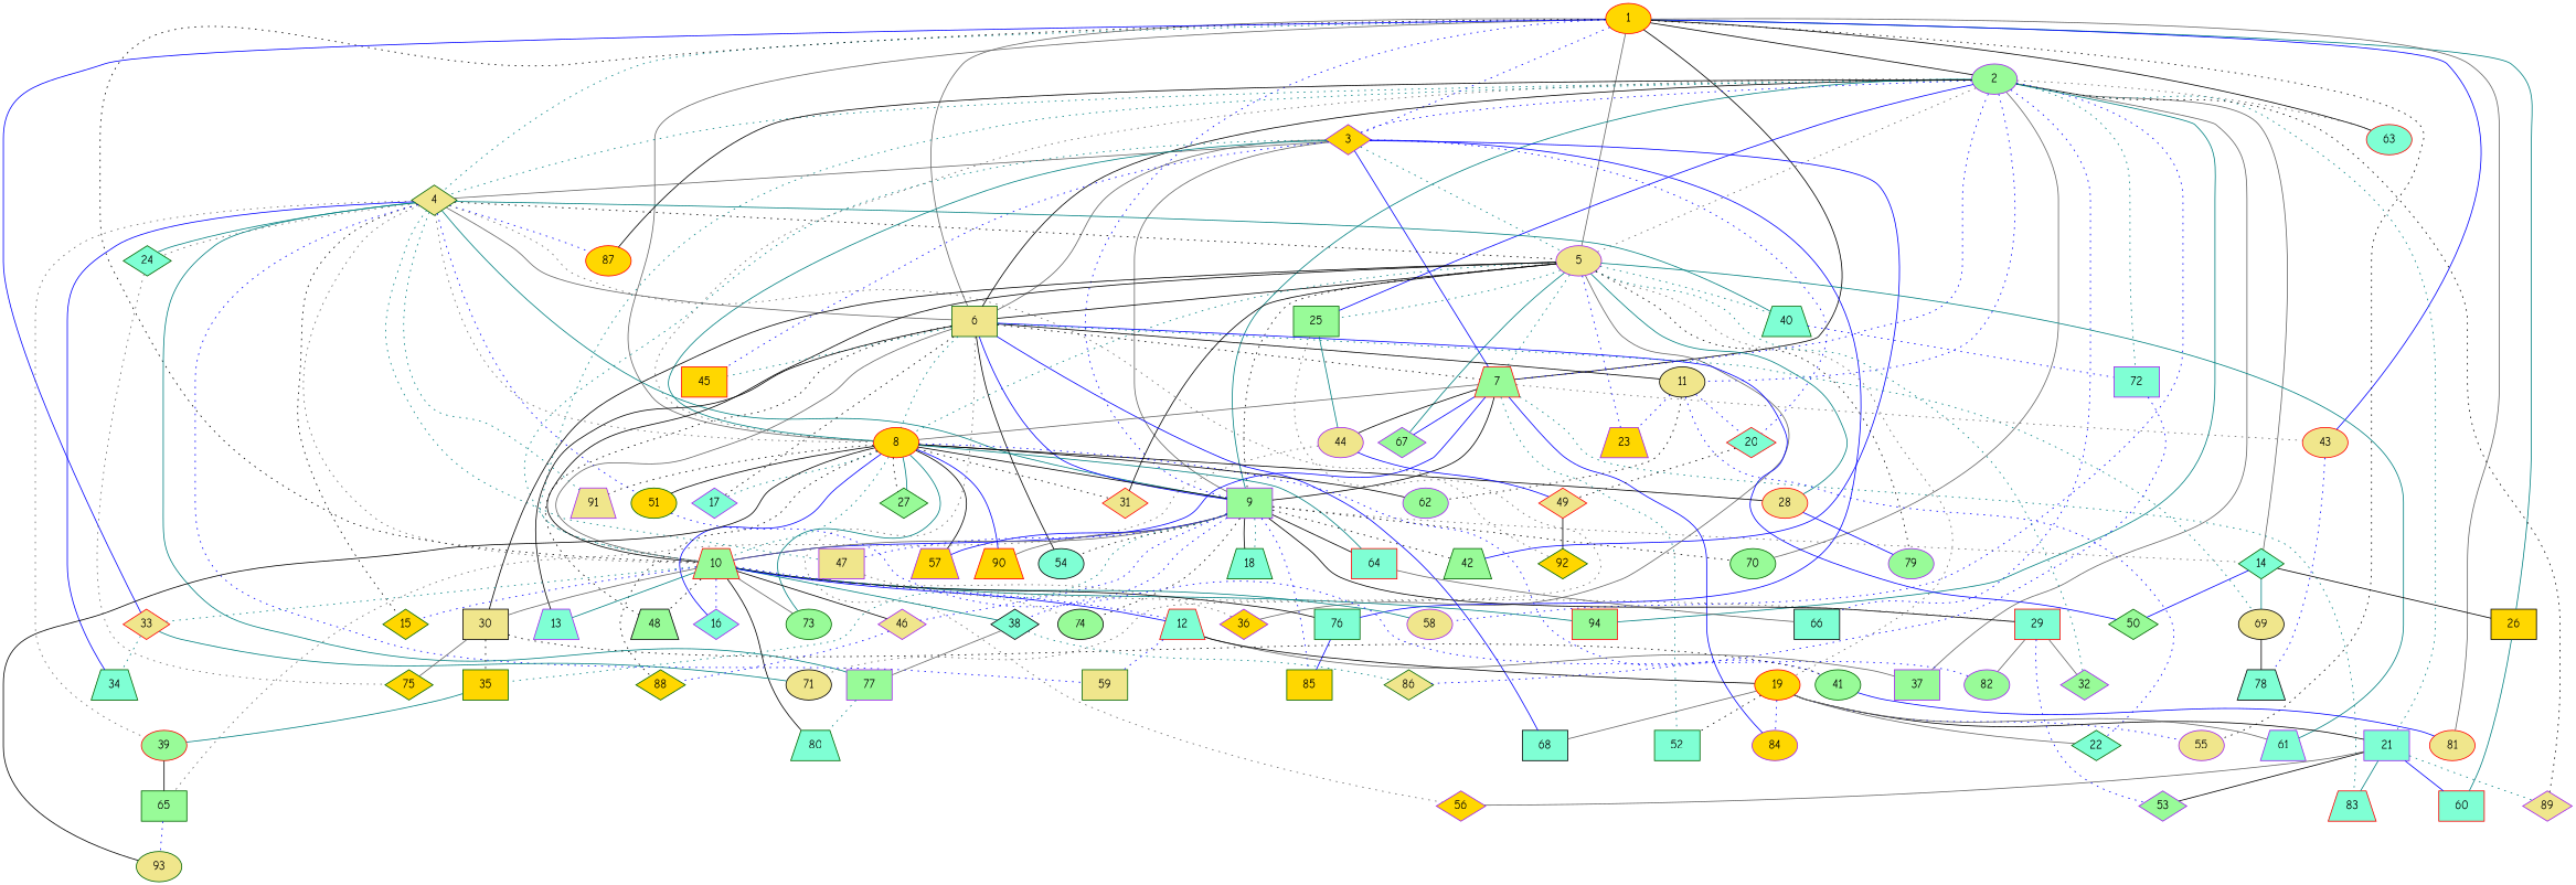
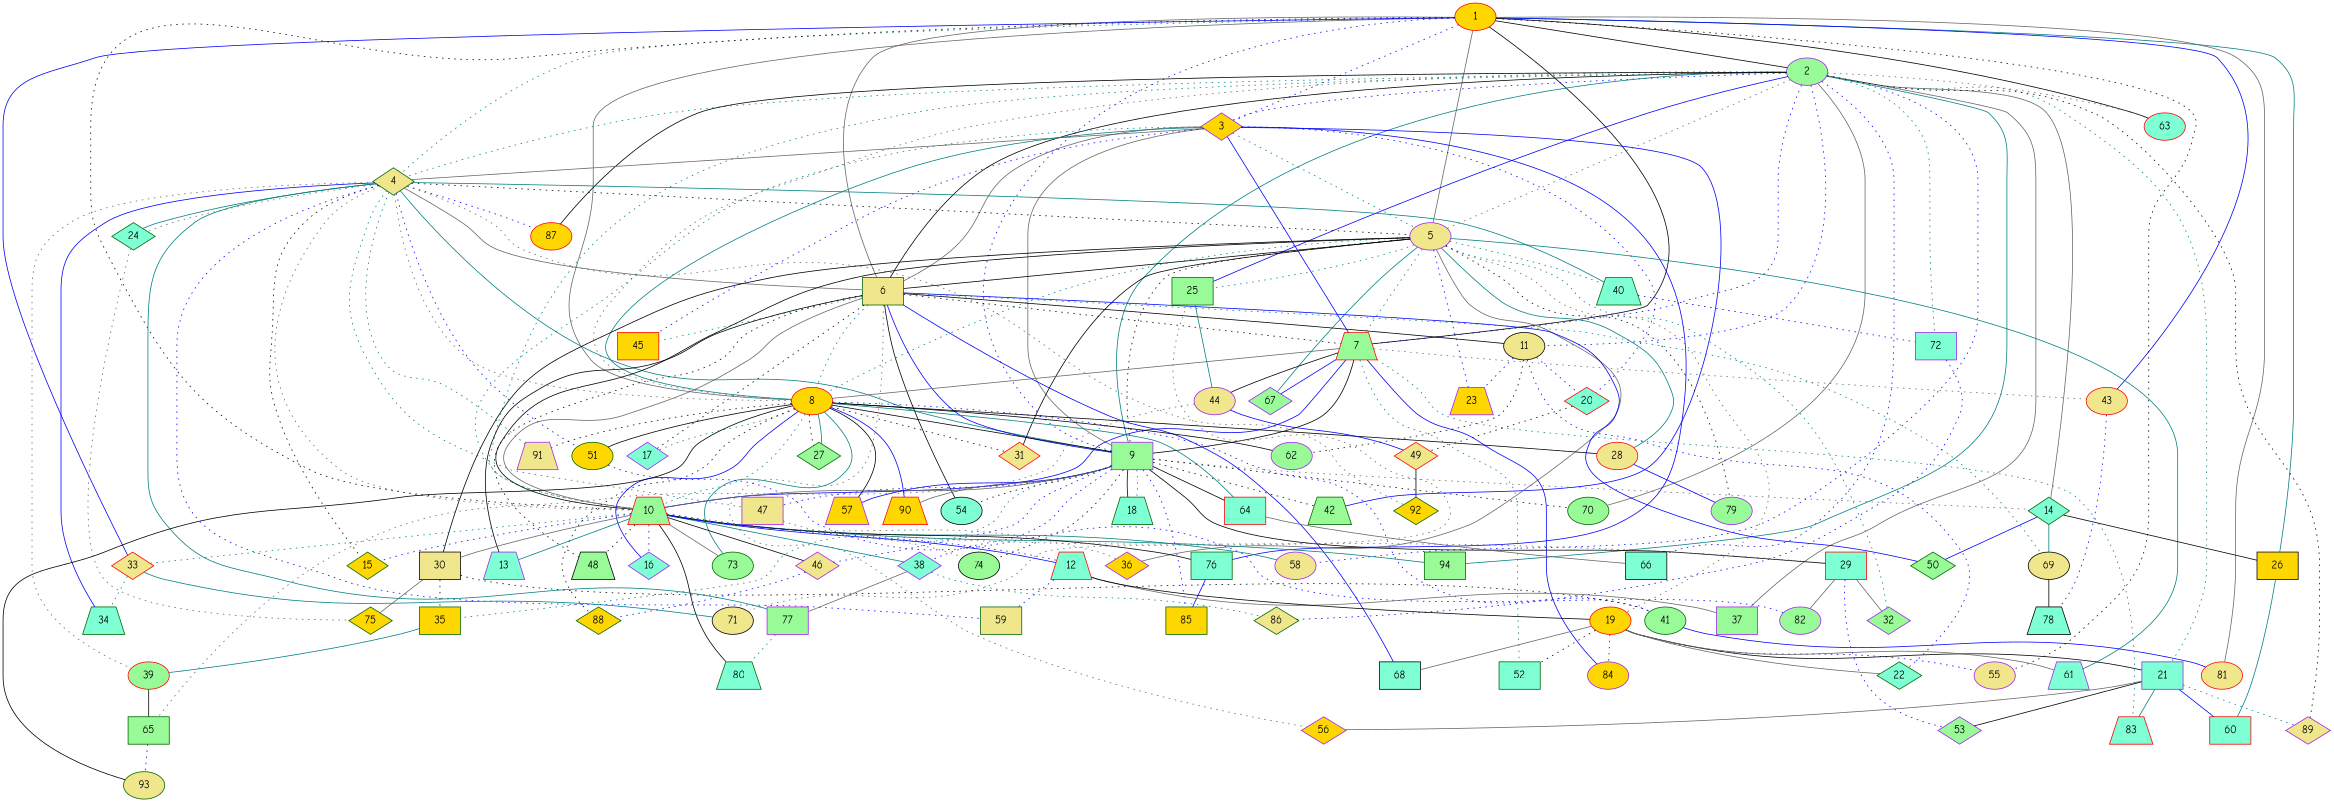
  graph {
    fontname="Comic Neue"
    node [color=purple fillcolor=aquamarine fontname="Comic Neue" shape=ellipse style=filled]
    edge [color=black fontname="Comic Neue" style=solid]
    1 [color=red fillcolor=gold]
    2 [fillcolor=palegreen]
    3 [fillcolor=gold shape=diamond]
    4 [color=darkgreen fillcolor=khaki shape=diamond]
    5 [fillcolor=khaki]
    6 [color=darkgreen fillcolor=khaki shape=box]
    7 [color=red fillcolor=palegreen shape=trapezium]
    8 [color=red fillcolor=gold]
    9 [fillcolor=palegreen shape=box]
    10 [color=red fillcolor=palegreen shape=trapezium]
    26 [color=black fillcolor=gold shape=box]
    33 [color=red fillcolor=khaki shape=diamond]
    43 [color=red fillcolor=khaki]
    55 [fillcolor=khaki]
    63 [color=red]
    81 [color=red fillcolor=khaki]
    11 [color=black fillcolor=khaki]
    14 [color=darkgreen shape=diamond]
    21 [shape=box]
    25 [color=darkgreen fillcolor=palegreen shape=box]
    37 [fillcolor=palegreen shape=box]
    58 [fillcolor=khaki]
    66 [color=black shape=box]
    70 [color=darkgreen fillcolor=palegreen]
    72 [shape=box]
    87 [color=red fillcolor=gold]
    89 [fillcolor=khaki shape=diamond]
-   94 [color=red fillcolor=palegreen shape=box]
+   94 [color=darkgreen fillcolor=palegreen shape=box]
    20 [color=red shape=diamond]
    42 [color=darkgreen fillcolor=palegreen shape=trapezium]
    45 [color=red fillcolor=gold shape=box]
    76 [color=darkgreen shape=box]
    15 [color=darkgreen fillcolor=gold shape=diamond]
    24 [color=darkgreen shape=diamond]
    34 [color=darkgreen shape=trapezium]
    39 [color=red fillcolor=palegreen]
    40 [color=darkgreen shape=trapezium]
    47 [fillcolor=khaki shape=box]
    51 [color=darkgreen fillcolor=gold]
    59 [color=darkgreen fillcolor=khaki shape=box]
    77 [fillcolor=palegreen shape=box]
    91 [fillcolor=khaki shape=trapezium]
    92 [color=darkgreen fillcolor=gold shape=diamond]
    19 [color=red fillcolor=gold]
    23 [fillcolor=gold shape=trapezium]
    28 [color=red fillcolor=khaki]
    30 [color=black fillcolor=khaki shape=box]
    31 [color=red fillcolor=khaki shape=diamond]
    32 [fillcolor=palegreen shape=diamond]
    36 [fillcolor=gold shape=diamond]
    61 [shape=trapezium]
    67 [fillcolor=palegreen shape=diamond]
    79 [fillcolor=palegreen]
    13 [shape=trapezium]
    17 [shape=diamond]
    48 [color=black fillcolor=palegreen shape=trapezium]
    50 [color=darkgreen fillcolor=palegreen shape=diamond]
    54 [color=black]
    56 [fillcolor=gold shape=diamond]
    68 [color=black shape=box]
    69 [color=black fillcolor=khaki]
    44 [fillcolor=khaki]
    52 [color=darkgreen shape=box]
    83 [color=red shape=trapezium]
    84 [fillcolor=gold]
    16 [shape=diamond]
    27 [color=darkgreen fillcolor=palegreen shape=diamond]
    41 [color=darkgreen fillcolor=palegreen]
    57 [fillcolor=gold shape=trapezium]
    62 [fillcolor=palegreen]
    64 [color=red shape=box]
    73 [color=darkgreen fillcolor=palegreen]
    88 [color=darkgreen fillcolor=gold shape=diamond]
    90 [color=red fillcolor=gold shape=trapezium]
    93 [color=darkgreen fillcolor=khaki]
    18 [color=darkgreen shape=trapezium]
    29 [color=red shape=box]
    35 [color=darkgreen fillcolor=gold shape=box]
-   38 [color=black shape=diamond]
+   38 [shape=diamond]
    46 [fillcolor=khaki shape=diamond]
    74 [color=black fillcolor=palegreen]
    85 [color=darkgreen fillcolor=gold shape=box]
    12 [color=red shape=trapezium]
    80 [color=darkgreen shape=trapezium]
    60 [color=red shape=box]
    71 [color=black fillcolor=khaki]
    78 [color=black shape=trapezium]
    22 [color=darkgreen shape=diamond]
    53 [fillcolor=palegreen shape=diamond]
    86 [color=darkgreen fillcolor=khaki shape=diamond]
    49 [color=red fillcolor=khaki shape=diamond]
    75 [color=darkgreen fillcolor=gold shape=diamond]
    65 [color=darkgreen fillcolor=palegreen shape=box]
    82 [fillcolor=palegreen]
    1 -- 2
    1 -- 3 [color=blue style=dotted]
    1 -- 4 [color=teal style=dotted]
    1 -- 5 [color=gray40]
    1 -- 6 [color=gray40]
    1 -- 7
    1 -- 8 [color=gray40]
    1 -- 9 [color=blue style=dotted]
    1 -- 10 [style=dotted]
    1 -- 26 [color=teal]
    1 -- 33 [color=blue]
    1 -- 43 [color=blue]
    1 -- 55 [style=dotted]
    1 -- 63
    1 -- 81 [color=gray40]
    2 -- 3 [color=blue style=dotted]
    2 -- 4 [color=teal style=dotted]
    2 -- 5 [color=gray40 style=dotted]
    2 -- 6
    2 -- 7 [color=blue style=dotted]
    2 -- 8 [color=gray40 style=dotted]
    2 -- 9 [color=teal]
    2 -- 10 [color=teal style=dotted]
    2 -- 63 [color=gray40 style=dotted]
    2 -- 11 [color=blue style=dotted]
    2 -- 14 [color=gray40]
    2 -- 21 [color=teal style=dotted]
    2 -- 25 [color=blue]
    2 -- 37 [color=gray40]
    2 -- 58 [color=blue style=dotted]
    2 -- 66 [color=blue style=dotted]
    2 -- 70 [color=gray40]
    2 -- 72 [color=teal style=dotted]
    2 -- 87
    2 -- 89 [style=dotted]
    2 -- 94 [color=teal]
    3 -- 4 [color=gray40]
    3 -- 5 [color=teal style=dotted]
    3 -- 6 [color=gray40]
    3 -- 7 [color=blue]
    3 -- 8 [color=teal]
    3 -- 9 [color=gray40]
    3 -- 10 [color=teal style=dotted]
    3 -- 20 [color=blue style=dotted]
    3 -- 42 [color=blue]
    3 -- 45 [color=blue style=dotted]
    3 -- 76 [color=blue]
    4 -- 5 [style=dotted]
    4 -- 6 [color=gray40]
    4 -- 8 [color=gray40 style=dotted]
    4 -- 9 [color=teal]
    4 -- 10 [color=gray40 style=dotted]
    4 -- 87 [color=blue style=dotted]
    4 -- 15 [style=dotted]
    4 -- 24 [color=teal]
    4 -- 24 [color=gray40 style=dotted]
    4 -- 34 [color=blue]
    4 -- 39 [color=gray40 style=dotted]
    4 -- 40 [color=teal]
    4 -- 47 [color=teal style=dotted]
    4 -- 51 [color=blue style=dotted]
    4 -- 59 [color=blue style=dotted]
    4 -- 77 [color=teal]
    4 -- 91 [color=teal style=dotted]
    4 -- 92 [color=gray40 style=dotted]
    5 -- 6
    5 -- 7 [color=teal style=dotted]
    5 -- 8 [color=teal style=dotted]
    5 -- 9 [style=dotted]
    5 -- 10
    5 -- 25 [color=teal style=dotted]
    5 -- 40 [color=teal style=dotted]
    5 -- 19 [color=gray40 style=dotted]
    5 -- 23 [color=blue style=dotted]
    5 -- 28 [color=teal]
    5 -- 30
    5 -- 31
    5 -- 32 [color=teal style=dotted]
    5 -- 36 [color=gray40]
    5 -- 61 [color=teal]
    5 -- 67 [color=teal]
    5 -- 79 [style=dotted]
    6 -- 7 [style=dotted]
    6 -- 8 [color=teal style=dotted]
    6 -- 9 [color=blue]
    6 -- 10 [color=gray40]
    6 -- 11
    6 -- 45 [color=teal style=dotted]
    6 -- 13
    6 -- 17 [style=dotted]
    6 -- 48 [style=dotted]
    6 -- 50 [color=blue]
    6 -- 54
    6 -- 56 [color=gray40 style=dotted]
    6 -- 68 [color=blue]
    6 -- 69 [color=teal style=dotted]
    7 -- 8 [color=gray40]
    7 -- 9
    7 -- 10 [color=blue]
    7 -- 43 [color=gray40 style=dotted]
    7 -- 67 [color=blue]
    7 -- 44
    7 -- 52 [color=teal style=dotted]
    7 -- 83 [color=teal style=dotted]
    7 -- 84 [color=blue]
    8 -- 9
    8 -- 10 [color=teal style=dotted]
    8 -- 51
    8 -- 91 [style=dotted]
    8 -- 28
    8 -- 31 [style=dotted]
    8 -- 17 [color=teal style=dotted]
    8 -- 16 [color=blue]
    8 -- 27 [style=dotted]
    8 -- 27 [color=teal]
    8 -- 41 [color=blue style=dotted]
    8 -- 57
    8 -- 62
    8 -- 64 [color=teal]
    8 -- 73 [color=teal]
    8 -- 88 [style=dotted]
    8 -- 90 [color=blue]
    8 -- 93
    9 -- 10 [color=gray40]
    9 -- 14 [color=gray40 style=dotted]
    9 -- 70 [style=dotted]
    9 -- 42 [style=dotted]
    9 -- 47 [color=blue style=dotted]
    9 -- 54 [style=dotted]
    9 -- 57 [color=blue]
    9 -- 64
    9 -- 90 [color=gray40]
    9 -- 18
    9 -- 18 [color=teal style=dotted]
    9 -- 29
    9 -- 35 [color=teal style=dotted]
    9 -- 38 [color=blue style=dotted]
    9 -- 46 [color=blue style=dotted]
    9 -- 74 [style=dotted]
    9 -- 85 [color=blue style=dotted]
    10 -- 33 [color=teal style=dotted]
    10 -- 58 [color=teal]
    10 -- 94 [color=teal]
    10 -- 76
    10 -- 15 [color=blue style=dotted]
    10 -- 30 [color=gray40]
    10 -- 36 [color=gray40 style=dotted]
    10 -- 13 [color=teal]
    10 -- 48 [style=dotted]
    10 -- 16 [color=blue style=dotted]
    10 -- 73 [color=gray40]
    10 -- 29 [color=gray40 style=dotted]
    10 -- 38 [color=teal]
    10 -- 46
    10 -- 12 [color=blue]
    10 -- 12 [color=blue style=dotted]
    10 -- 80
    26 -- 60 [color=teal]
    33 -- 34 [color=teal style=dotted]
    33 -- 71 [color=teal]
    43 -- 78 [color=blue style=dotted]
    11 -- 20 [color=blue style=dotted]
    11 -- 23 [color=blue style=dotted]
    11 -- 62 [style=dotted]
    11 -- 22 [color=blue style=dotted]
    14 -- 26
    14 -- 50 [color=blue]
    14 -- 69 [color=teal]
    21 -- 89 [color=teal style=dotted]
    21 -- 56 [color=gray40]
    21 -- 83 [color=teal]
    21 -- 60 [color=blue]
    21 -- 53
    25 -- 44 [color=teal]
    25 -- 71 [color=gray40 style=dotted]
    72 -- 86 [color=blue style=dotted]
    20 -- 49 [style=dotted]
    76 -- 85 [color=blue]
    24 -- 75 [color=gray40 style=dotted]
    39 -- 65
    40 -- 72 [color=blue style=dotted]
    47 -- 74 [color=gray40 style=dotted]
    51 -- 82 [color=blue style=dotted]
    77 -- 80 [color=teal style=dotted]
    19 -- 55 [color=blue style=dotted]
    19 -- 21
    19 -- 61 [color=gray40]
    19 -- 68 [color=gray40]
    19 -- 52 [style=dotted]
    19 -- 84 [color=blue style=dotted]
    19 -- 22 [color=gray40]
    28 -- 79 [color=blue]
    30 -- 41 [style=dotted]
    30 -- 35 [style=dotted]
    30 -- 75 [color=gray40]
    69 -- 78
    44 -- 49 [color=blue]
    44 -- 65 [color=gray40 style=dotted]
    41 -- 81 [color=blue]
    64 -- 66 [color=gray40]
    29 -- 32 [color=gray40]
    29 -- 53 [color=blue style=dotted]
    29 -- 82 [color=gray40]
    35 -- 39 [color=teal]
    38 -- 77 [color=gray40]
    38 -- 86 [color=teal style=dotted]
    46 -- 88 [color=blue style=dotted]
    12 -- 37 [color=gray40]
    12 -- 59 [color=blue style=dotted]
    12 -- 19
    49 -- 92
    65 -- 93 [color=blue style=dotted]
  }
